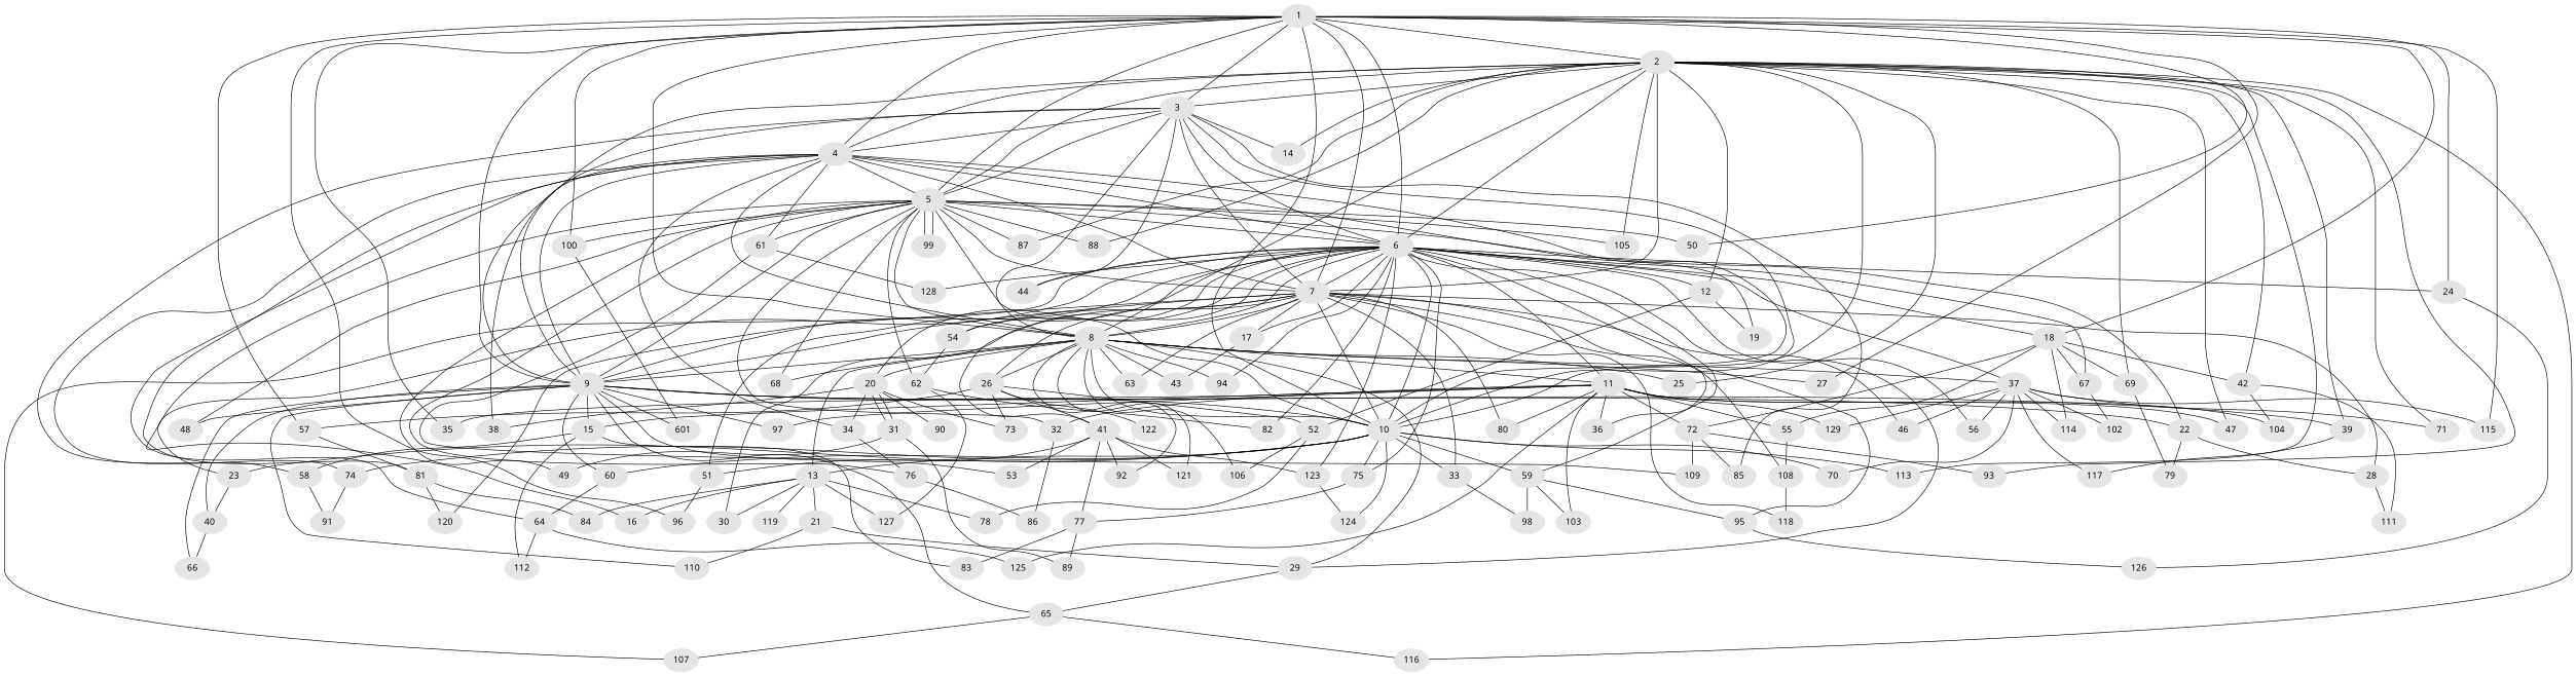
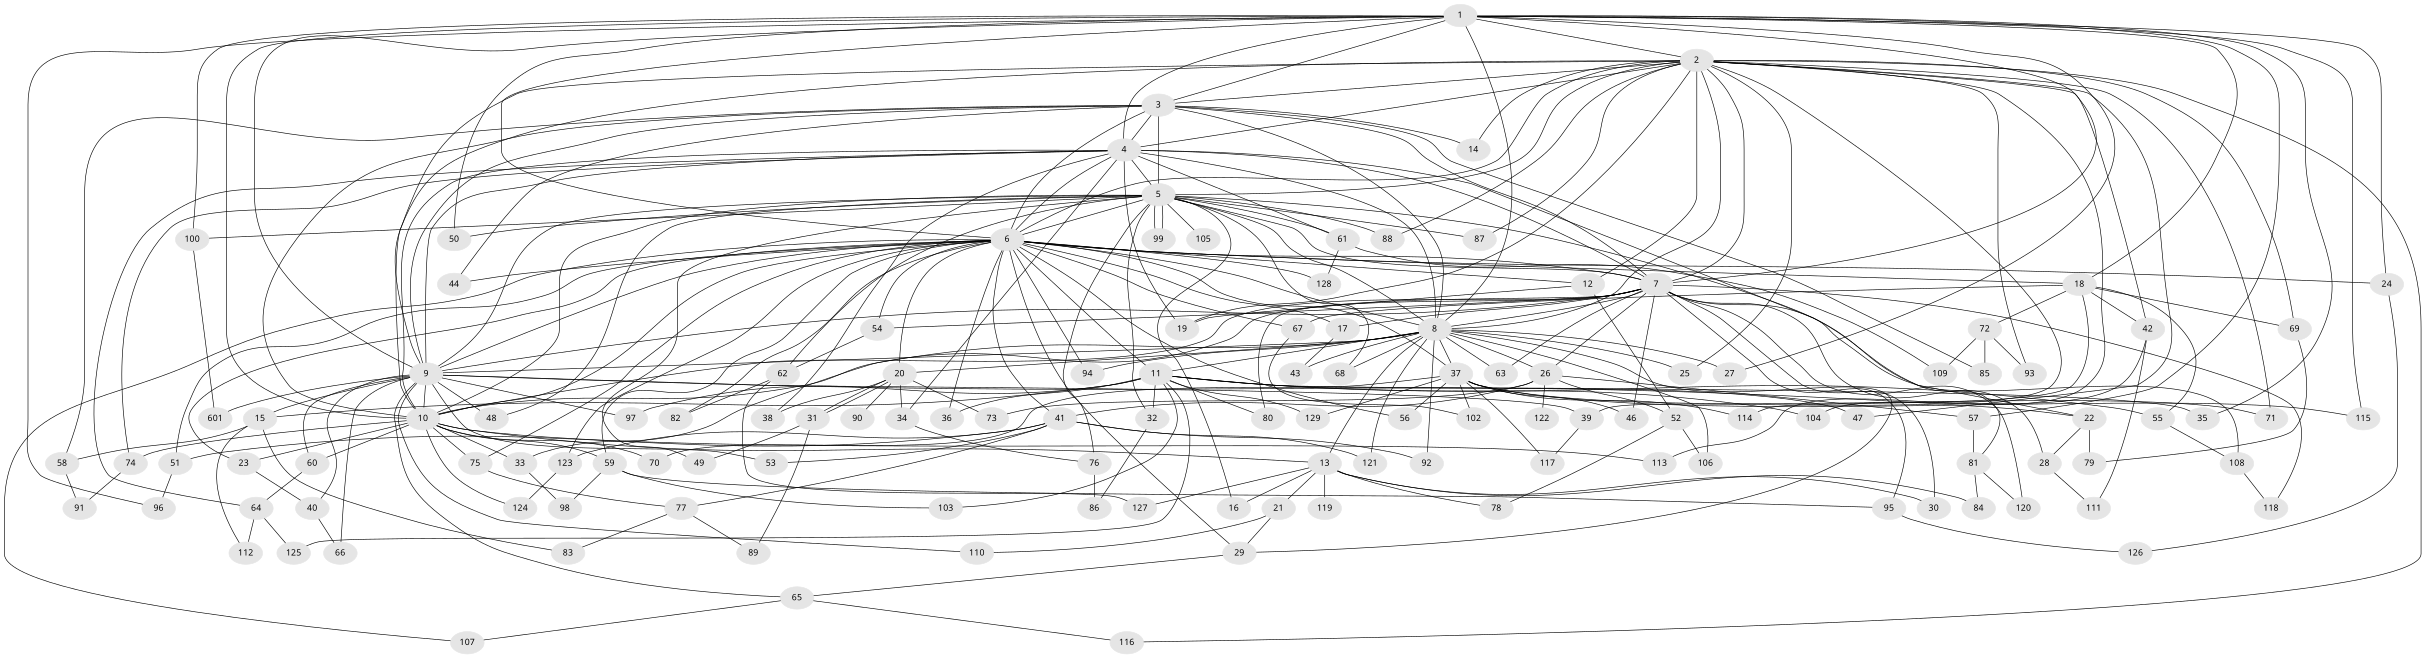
  graph {
    fontname="Noto Sans"
    node [color=gray90 fontname="Noto Sans" style=filled]
    edge [fontname="Noto Sans"]
    1
    2
    3
    4
    5
    6
    7
    8
    9
    10
    18
    24
    27
    35
    50
    57
    96
    100
    115
    12
    14
    25
    39
    42
    47
    69
    71
    87
    88
    93
    105
    113
    116
    44
    58
    85
    19
    34
    38
    61
    64
    74
    81
    16
    22
    32
    48
    49
    62
    68
    76
    99
    11
    17
    20
    23
    36
    37
    41
    51
    54
    56
    59
    67
    75
    82
    94
    107
    123
    128
    29
    26
    28
    30
    33
    46
    63
    80
    95
    108
    118
    120
    13
    43
    92
    106
    121
    15
    40
    53
    60
    65
    66
    97
    n95 [label=601]
    110
    70
    124
    55
    72
    114
    126
    52
    117
    104
    111
    79
    91
    109
    125
    112
    84
    86
    127
    103
    129
    90
    31
    73
    21
    102
    77
    98
    122
    78
    119
    83
    89
    1 -- 2
    1 -- 3
    1 -- 4
-   1 -- 5
    1 -- 6
    1 -- 7
    1 -- 8
    1 -- 9
    1 -- 10
    1 -- 18
    1 -- 24
    1 -- 27
    1 -- 35
    1 -- 50
    1 -- 57
    1 -- 96
    1 -- 100
    1 -- 115
    2 -- 3
    2 -- 4
    2 -- 5
    2 -- 6
    2 -- 7
    2 -- 8
    2 -- 9
    2 -- 10
    2 -- 12
    2 -- 14
    2 -- 25
    2 -- 39
    2 -- 42
    2 -- 47
    2 -- 69
    2 -- 71
    2 -- 87
    2 -- 88
    2 -- 93
-   2 -- 105
+   2 -- 19
    2 -- 113
    2 -- 116
    3 -- 4
    3 -- 5
    3 -- 6
    3 -- 7
    3 -- 8
    3 -- 9
    3 -- 10
    3 -- 14
    3 -- 44
    3 -- 58
    3 -- 85
    4 -- 5
    4 -- 6
    4 -- 7
    4 -- 8
    4 -- 9
    4 -- 10
    4 -- 19
    4 -- 34
    4 -- 38
    4 -- 61
    4 -- 64
    4 -- 74
    4 -- 81
    5 -- 6
    5 -- 7
    5 -- 8
    5 -- 9
    5 -- 10
    5 -- 50
    5 -- 100
    5 -- 87
    5 -- 88
    5 -- 105
    5 -- 61
    5 -- 16
    5 -- 22
    5 -- 32
    5 -- 48
    5 -- 49
    5 -- 62
    5 -- 68
    5 -- 76
    5 -- 99
    5 -- 99
    6 -- 7
    6 -- 8
    6 -- 9
    6 -- 10
    6 -- 18
    6 -- 24
    6 -- 12
    6 -- 44
    6 -- 11
    6 -- 17
    6 -- 20
    6 -- 23
    6 -- 36
    6 -- 37
    6 -- 41
    6 -- 51
    6 -- 54
    6 -- 56
    6 -- 59
    6 -- 67
    6 -- 75
    6 -- 82
    6 -- 94
    6 -- 107
    6 -- 123
    6 -- 128
    6 -- 29
    7 -- 8
    7 -- 9
    7 -- 10
    7 -- 17
    7 -- 54
    7 -- 26
    7 -- 28
    7 -- 30
    7 -- 33
    7 -- 46
    7 -- 63
    7 -- 80
    7 -- 95
    7 -- 108
    7 -- 118
    7 -- 120
    8 -- 9
    8 -- 10
    8 -- 27
    8 -- 25
    8 -- 68
    8 -- 11
    8 -- 20
    8 -- 37
    8 -- 94
    8 -- 29
    8 -- 26
    8 -- 63
    8 -- 13
    8 -- 43
    8 -- 92
    8 -- 106
    8 -- 121
    9 -- 10
    9 -- 39
    9 -- 22
    9 -- 48
    9 -- 15
    9 -- 40
    9 -- 53
    9 -- 60
    9 -- 65
    9 -- 66
    9 -- 97
    9 -- n95
    9 -- 110
    10 -- 113
    10 -- 74
    10 -- 23
    10 -- 59
    10 -- 75
    10 -- 33
    10 -- 13
    10 -- 60
    10 -- 70
    10 -- 124
    18 -- 42
    18 -- 69
    18 -- 67
    18 -- 55
    18 -- 72
    18 -- 114
    24 -- 126
    57 -- 81
    100 -- n95
    12 -- 19
    12 -- 52
    39 -- 117
    42 -- 104
    42 -- 111
    69 -- 79
    58 -- 91
    34 -- 76
    61 -- 128
    61 -- 109
    64 -- 125
    64 -- 112
    74 -- 91
    81 -- 120
    81 -- 84
    22 -- 28
    22 -- 79
    32 -- 86
    62 -- 82
    62 -- 127
    76 -- 86
    11 -- 35
    11 -- 47
    11 -- 32
    11 -- 36
    11 -- 80
    11 -- 15
    11 -- 97
    11 -- 55
-   11 -- 72
    11 -- 104
    11 -- 125
    11 -- 103
    11 -- 129
    17 -- 43
    20 -- 34
    20 -- 38
    20 -- 90
    20 -- 31
    20 -- 31
    20 -- 73
    23 -- 40
    37 -- 115
    37 -- 71
    37 -- 56
    37 -- 46
    37 -- 70
    37 -- 114
    37 -- 117
    37 -- 129
    37 -- 102
    41 -- 51
    41 -- 123
    41 -- 92
    41 -- 121
    41 -- 53
    41 -- 77
    51 -- 96
    54 -- 62
    59 -- 95
    59 -- 103
    59 -- 98
    67 -- 102
    75 -- 77
    123 -- 124
    29 -- 65
    26 -- 57
    26 -- 41
    26 -- 52
    26 -- 73
    26 -- 122
    28 -- 111
    33 -- 98
    95 -- 126
    108 -- 118
    13 -- 16
    13 -- 30
    13 -- 84
    13 -- 127
    13 -- 21
    13 -- 78
    13 -- 119
    15 -- 58
    15 -- 112
    15 -- 83
    40 -- 66
    60 -- 64
    65 -- 116
    65 -- 107
    55 -- 108
    72 -- 93
    72 -- 85
    72 -- 109
    52 -- 106
    52 -- 78
    31 -- 49
    31 -- 89
    21 -- 29
    21 -- 110
    77 -- 83
    77 -- 89
  }
